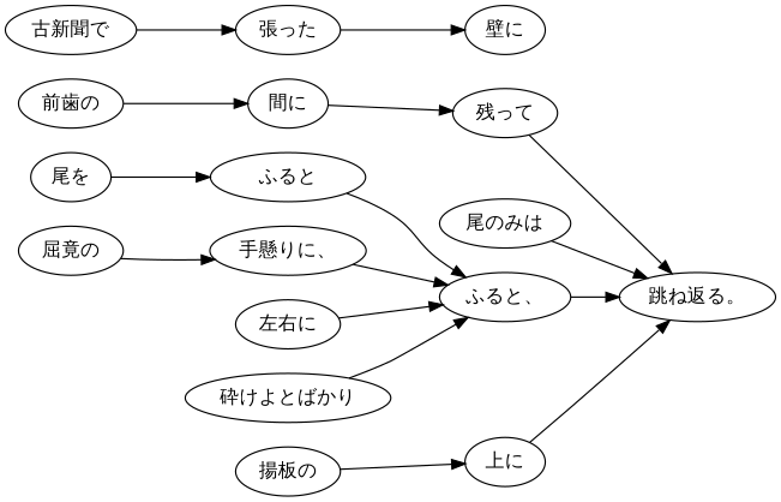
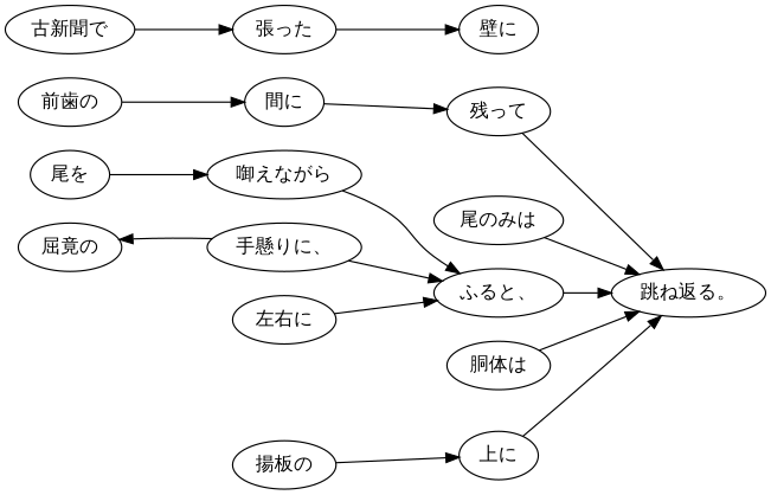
  digraph {
    fontname=Montserrat
    rankdir=LR
    node [fontname=Montserrat]
    edge [fontname=Montserrat]
    n1 [label="屈竟の"]
    n2 [label="手懸りに、"]
    n3 [label="ふると、"]
    n4 [label="跳ね返る。"]
-   n5 [label="砕けよとばかり"]
    n6 [label="尾を"]
-   n7 [label="ふると"]
+   n7 [label="啣えながら"]
    n8 [label="左右に"]
    n9 [label="尾のみは"]
    n10 [label="前歯の"]
    n11 [label="間に"]
    n12 [label="残って"]
+   n13 [label="胴体は"]
    n14 [label="古新聞で"]
    n15 [label="張った"]
    n16 [label="壁に"]
    n17 [label="揚板の"]
    n18 [label="上に"]
-   n1 -> n2
+   n2 -> n1
    n2 -> n3
    n3 -> n4
-   n5 -> n3
    n6 -> n7
    n7 -> n3
    n8 -> n3
    n9 -> n4
    n10 -> n11
    n11 -> n12
    n12 -> n4
+   n13 -> n4
    n14 -> n15
    n15 -> n16
    n17 -> n18
    n18 -> n4
  }
